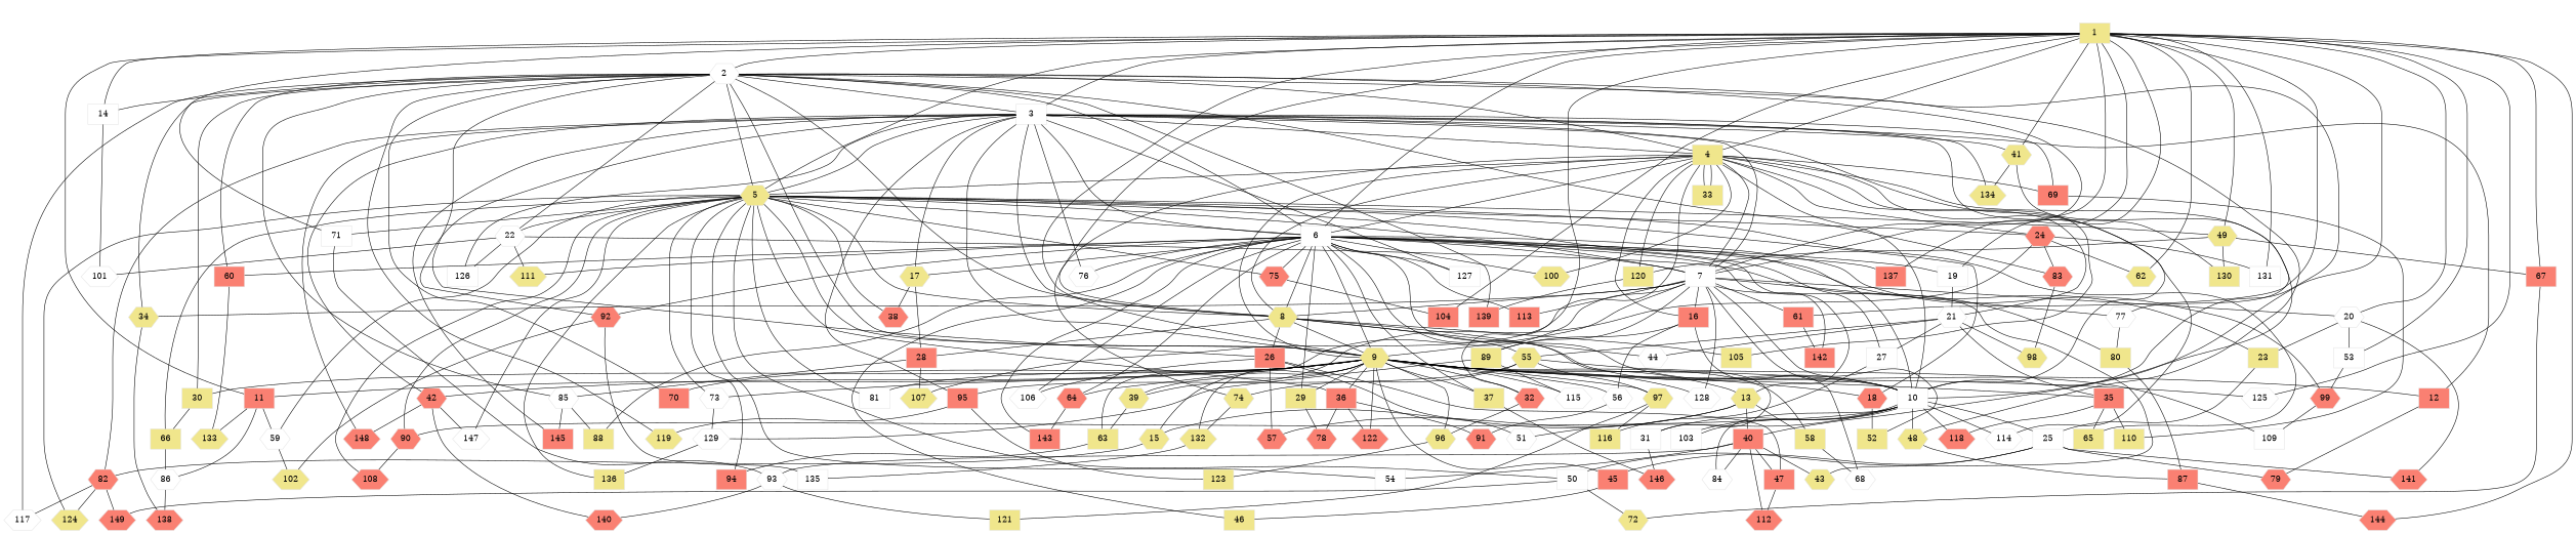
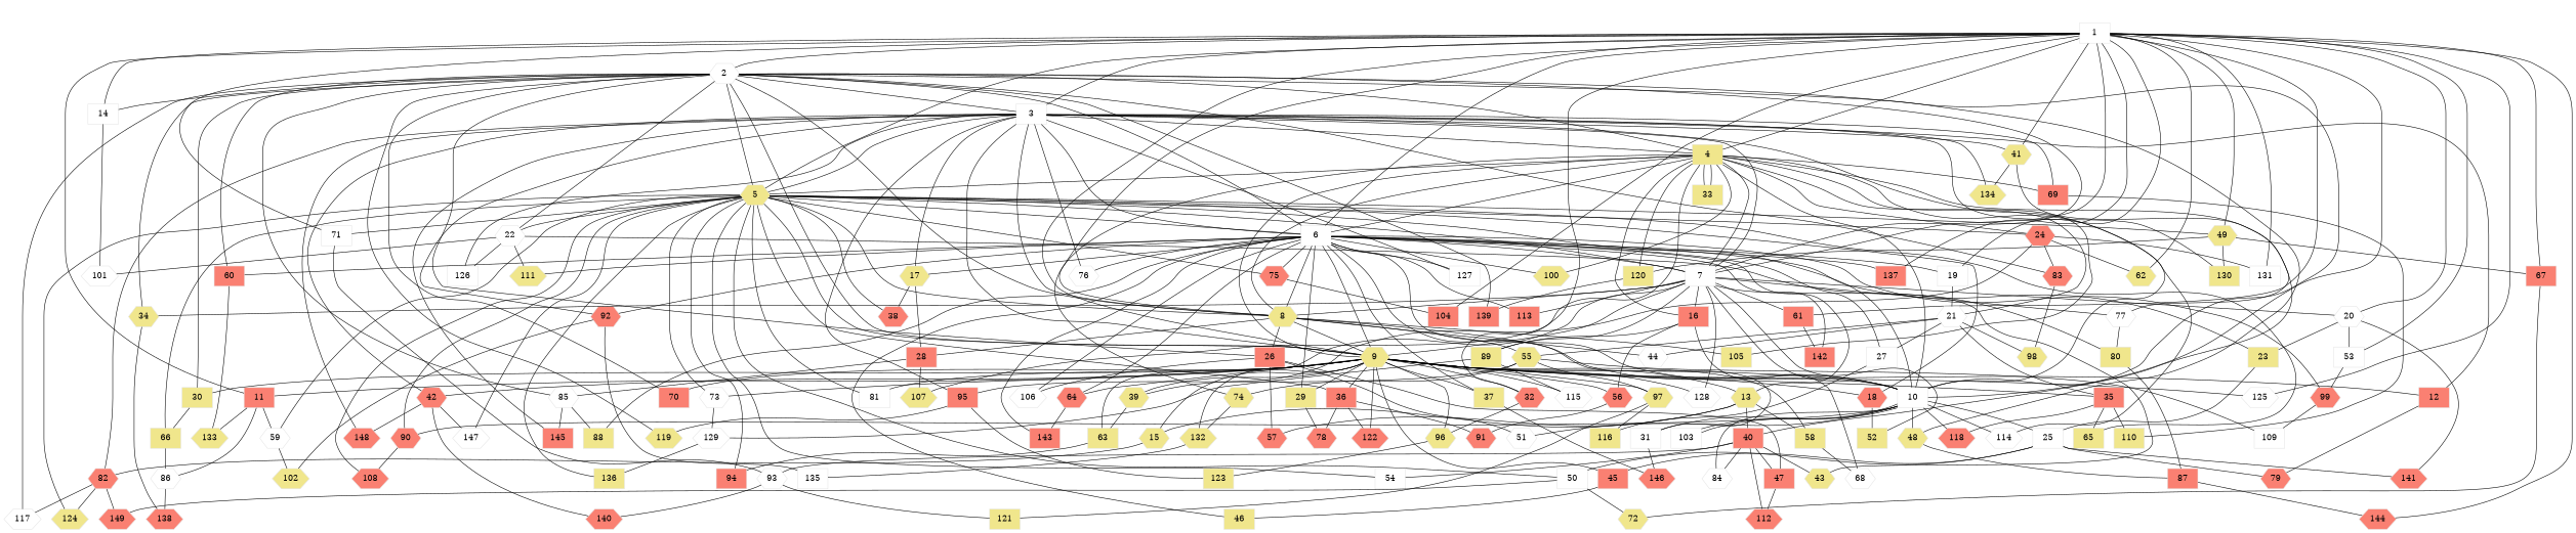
  graph {
    node [color=gray90 fillcolor=salmon shape=hexagon style=filled]
-   1 [fillcolor=khaki shape=box]
+   1 [fillcolor=white shape=box]
    2 [fillcolor=white]
    3 [fillcolor=white shape=box]
    4 [fillcolor=khaki shape=box]
    5 [fillcolor=khaki]
    6 [fillcolor=white shape=box]
    7 [fillcolor=white shape=box]
    8 [fillcolor=khaki]
    9 [fillcolor=khaki]
    10 [fillcolor=white shape=box]
    11 [shape=box]
    14 [fillcolor=white shape=box]
    19 [fillcolor=white shape=box]
    20 [fillcolor=white]
    32
    41 [fillcolor=khaki]
    49 [fillcolor=khaki]
    53 [fillcolor=white shape=box]
    61 [shape=box]
    62 [fillcolor=khaki]
    67 [shape=box]
    71 [fillcolor=white shape=box]
    104 [shape=box]
    125 [fillcolor=white]
    131 [fillcolor=white shape=box]
    137 [shape=box]
    144
    22 [fillcolor=white]
    26 [shape=box]
    30 [fillcolor=khaki shape=box]
    34 [fillcolor=khaki]
    48 [fillcolor=khaki]
    60 [shape=box]
    70 [shape=box]
    83
    85 [fillcolor=white]
    117 [fillcolor=white]
    119 [fillcolor=khaki]
    139 [shape=box]
    12 [shape=box]
    17 [fillcolor=khaki]
    42
    69 [shape=box]
    76 [fillcolor=white]
    82
    92
    95 [shape=box]
    126 [fillcolor=white shape=box]
    127 [fillcolor=white shape=box]
    130 [fillcolor=khaki shape=box]
    134 [fillcolor=khaki]
    145 [shape=box]
    148
    16 [shape=box]
    21 [fillcolor=white]
    24
    33 [fillcolor=khaki shape=box]
    40 [shape=box]
    74 [fillcolor=khaki]
    100 [fillcolor=khaki]
    105 [fillcolor=khaki shape=box]
    107 [fillcolor=khaki]
    114 [fillcolor=white]
    120 [fillcolor=khaki shape=box]
    18
    36 [shape=box]
    38
    50 [fillcolor=white shape=box]
    54 [fillcolor=white shape=box]
    59 [fillcolor=white]
    65 [fillcolor=khaki shape=box]
    66 [fillcolor=khaki shape=box]
    73 [fillcolor=white]
    75
    81 [fillcolor=white shape=box]
    90
    94 [shape=box]
    108
    124 [fillcolor=khaki]
    136 [fillcolor=khaki shape=box]
    147 [fillcolor=white]
    13 [fillcolor=khaki]
    23 [fillcolor=khaki shape=box]
    27 [fillcolor=white shape=box]
    29 [fillcolor=khaki shape=box]
    31 [fillcolor=white shape=box]
    37 [fillcolor=khaki shape=box]
    46 [fillcolor=khaki shape=box]
    64
    88 [fillcolor=khaki shape=box]
    99
    106 [fillcolor=white]
    111 [fillcolor=khaki]
    113 [shape=box]
    142 [shape=box]
    143 [shape=box]
    43 [fillcolor=khaki]
    52 [fillcolor=khaki shape=box]
    63 [fillcolor=khaki shape=box]
    77 [fillcolor=white]
    89 [fillcolor=khaki shape=box]
    128 [fillcolor=white]
    28 [shape=box]
    44 [fillcolor=white]
    55 [fillcolor=khaki]
    15 [fillcolor=khaki]
    35 [shape=box]
    39 [fillcolor=khaki]
    45 [shape=box]
-   56 [fillcolor=white]
+   56
    58 [fillcolor=khaki shape=box]
    96 [fillcolor=khaki]
    97 [fillcolor=khaki]
    115 [fillcolor=white]
    122
    132 [fillcolor=khaki]
    25 [fillcolor=white shape=box]
    51 [fillcolor=white]
    84 [fillcolor=white]
    103 [fillcolor=white shape=box]
    118
    86 [fillcolor=white]
    133 [fillcolor=khaki]
    101 [fillcolor=white]
    141
    72 [fillcolor=khaki]
    93 [fillcolor=white]
    80 [fillcolor=khaki shape=box]
    57
    47 [shape=box]
    138
    87 [shape=box]
    98 [fillcolor=khaki]
    79
    140
    110 [fillcolor=khaki shape=box]
    149
    102 [fillcolor=khaki]
    135 [fillcolor=white shape=box]
    123 [fillcolor=khaki shape=box]
    68 [fillcolor=white]
    112
    78
    91
    129 [fillcolor=white]
    116 [fillcolor=khaki shape=box]
    146
    109 [fillcolor=white shape=box]
    121 [fillcolor=khaki shape=box]
    1 -- 2
    1 -- 3
    1 -- 4
    1 -- 5
    1 -- 6
    1 -- 7
    1 -- 8
    1 -- 9
    1 -- 10
    1 -- 11
    1 -- 14
    1 -- 19
    1 -- 20
    1 -- 32
    1 -- 41
    1 -- 49
    1 -- 53
    1 -- 61
    1 -- 62
    1 -- 67
    1 -- 71
    1 -- 104
    1 -- 125
    1 -- 131
    1 -- 137
    1 -- 144
    2 -- 3
    2 -- 4
    2 -- 5
    2 -- 6
    2 -- 7
    2 -- 8
    2 -- 9
    2 -- 10
    2 -- 14
    2 -- 22
    2 -- 26
    2 -- 30
    2 -- 34
    2 -- 48
    2 -- 60
    2 -- 70
    2 -- 83
    2 -- 85
    2 -- 117
    2 -- 119
    2 -- 139
    3 -- 4
    3 -- 5
    3 -- 6
    3 -- 7
    3 -- 8
    3 -- 9
    3 -- 10
    3 -- 41
    3 -- 12
    3 -- 17
    3 -- 42
    3 -- 69
    3 -- 76
    3 -- 82
    3 -- 92
    3 -- 95
    3 -- 126
    3 -- 127
    3 -- 130
    3 -- 134
    3 -- 145
    3 -- 148
    4 -- 5
    4 -- 6
    4 -- 7
    4 -- 8
    4 -- 9
    4 -- 10
    4 -- 69
    4 -- 16
    4 -- 21
    4 -- 24
    4 -- 33
    4 -- 33
    4 -- 40
    4 -- 74
    4 -- 100
    4 -- 105
    4 -- 107
    4 -- 114
    4 -- 120
    5 -- 6
    5 -- 7
    5 -- 8
    5 -- 9
    5 -- 10
    5 -- 49
    5 -- 71
    5 -- 22
    5 -- 24
    5 -- 18
    5 -- 36
    5 -- 38
    5 -- 50
    5 -- 54
    5 -- 59
    5 -- 65
    5 -- 66
    5 -- 73
    5 -- 75
    5 -- 81
    5 -- 90
    5 -- 94
    5 -- 108
    5 -- 124
    5 -- 136
    5 -- 147
    6 -- 7
    6 -- 8
    6 -- 9
    6 -- 10
    6 -- 19
    6 -- 137
    6 -- 60
    6 -- 17
    6 -- 76
    6 -- 92
    6 -- 127
    6 -- 100
    6 -- 75
    6 -- 13
    6 -- 23
    6 -- 27
    6 -- 29
    6 -- 31
    6 -- 37
    6 -- 46
    6 -- 64
    6 -- 88
    6 -- 99
    6 -- 106
    6 -- 111
    6 -- 113
    6 -- 142
    6 -- 143
    7 -- 8
    7 -- 9
    7 -- 10
    7 -- 20
    7 -- 61
    7 -- 34
    7 -- 16
    7 -- 113
    7 -- 43
    7 -- 52
    7 -- 63
    7 -- 77
    7 -- 89
    7 -- 128
    8 -- 9
    8 -- 10
    8 -- 26
    8 -- 105
    8 -- 28
    8 -- 44
    8 -- 55
    9 -- 10
    9 -- 11
    9 -- 32
    9 -- 125
    9 -- 30
    9 -- 70
    9 -- 12
    9 -- 42
    9 -- 18
    9 -- 36
    9 -- 73
    9 -- 81
    9 -- 13
    9 -- 29
    9 -- 37
    9 -- 64
    9 -- 128
    9 -- 15
    9 -- 35
    9 -- 39
    9 -- 45
    9 -- 56
    9 -- 58
    9 -- 96
    9 -- 97
    9 -- 115
    9 -- 122
    9 -- 132
    10 -- 48
    10 -- 114
    10 -- 90
    10 -- 31
    10 -- 25
    10 -- 51
    10 -- 84
    10 -- 103
    10 -- 103
    10 -- 118
    11 -- 59
    11 -- 86
    11 -- 133
    14 -- 101
    19 -- 21
    20 -- 53
    20 -- 23
    20 -- 141
    32 -- 96
    41 -- 134
    41 -- 77
    49 -- 67
    49 -- 130
    49 -- 120
    53 -- 99
    61 -- 142
    67 -- 72
    71 -- 93
    22 -- 126
    22 -- 111
    22 -- 101
    22 -- 80
    26 -- 106
    26 -- 51
    26 -- 57
    26 -- 47
    30 -- 66
    34 -- 138
    48 -- 87
    60 -- 133
    83 -- 98
    85 -- 145
    85 -- 88
    12 -- 79
    17 -- 38
    17 -- 28
    42 -- 148
    42 -- 147
    42 -- 140
    69 -- 110
    82 -- 117
    82 -- 124
    82 -- 149
    92 -- 102
    92 -- 135
    95 -- 119
    95 -- 123
    16 -- 89
    16 -- 56
    16 -- 68
    21 -- 27
    21 -- 44
    21 -- 55
    21 -- 35
    21 -- 98
    24 -- 62
    24 -- 131
    24 -- 83
    24 -- 39
    40 -- 54
    40 -- 43
    40 -- 84
    40 -- 93
    40 -- 47
    40 -- 112
    74 -- 132
    120 -- 139
    18 -- 52
    36 -- 122
    36 -- 78
    36 -- 91
    50 -- 72
    50 -- 149
    59 -- 102
    66 -- 86
    73 -- 129
    75 -- 104
    90 -- 108
    13 -- 40
    13 -- 15
    13 -- 58
    13 -- 57
    23 -- 25
    27 -- 116
    29 -- 78
    31 -- 146
    37 -- 146
    64 -- 143
    99 -- 109
    63 -- 94
    77 -- 80
    89 -- 115
    89 -- 129
    28 -- 85
    28 -- 107
    55 -- 95
    55 -- 74
    55 -- 97
    55 -- 109
    15 -- 82
    35 -- 65
    35 -- 118
    35 -- 110
    39 -- 63
    45 -- 46
    56 -- 91
    58 -- 68
    96 -- 123
    97 -- 116
    97 -- 121
    132 -- 135
    25 -- 50
    25 -- 45
    25 -- 141
    25 -- 79
    86 -- 138
    93 -- 140
    93 -- 121
    80 -- 87
    47 -- 112
    87 -- 144
    129 -- 136
  }
